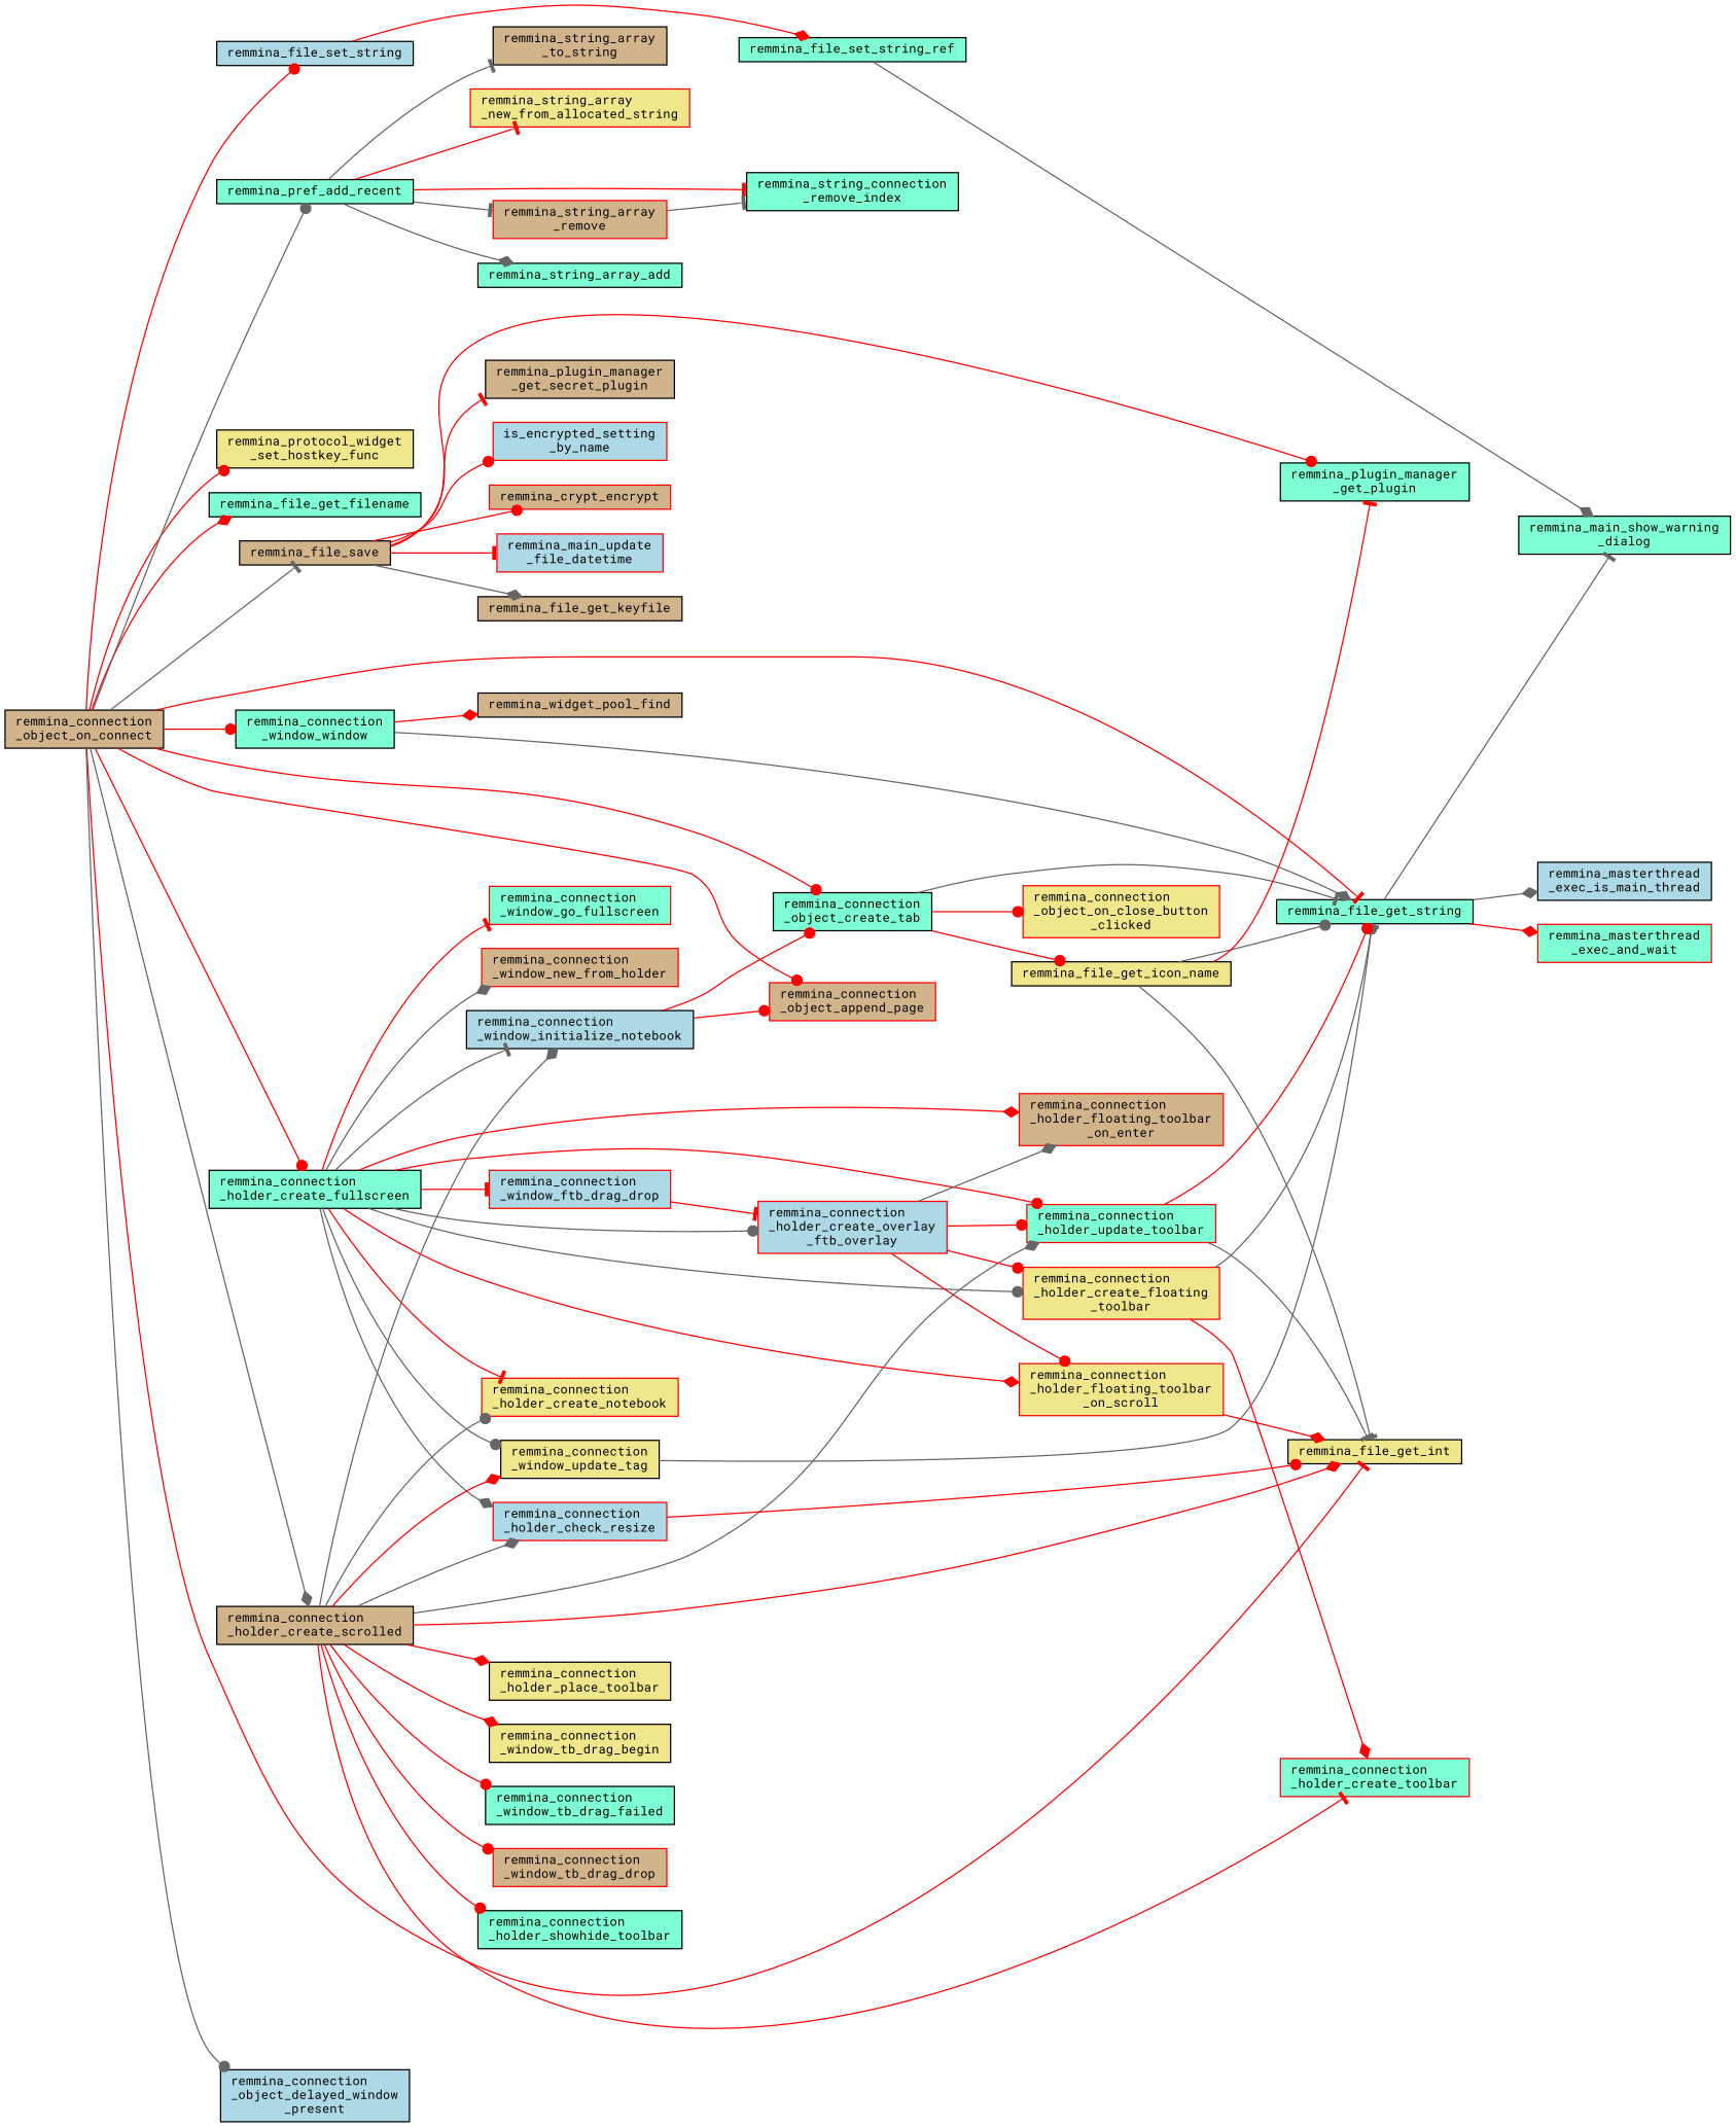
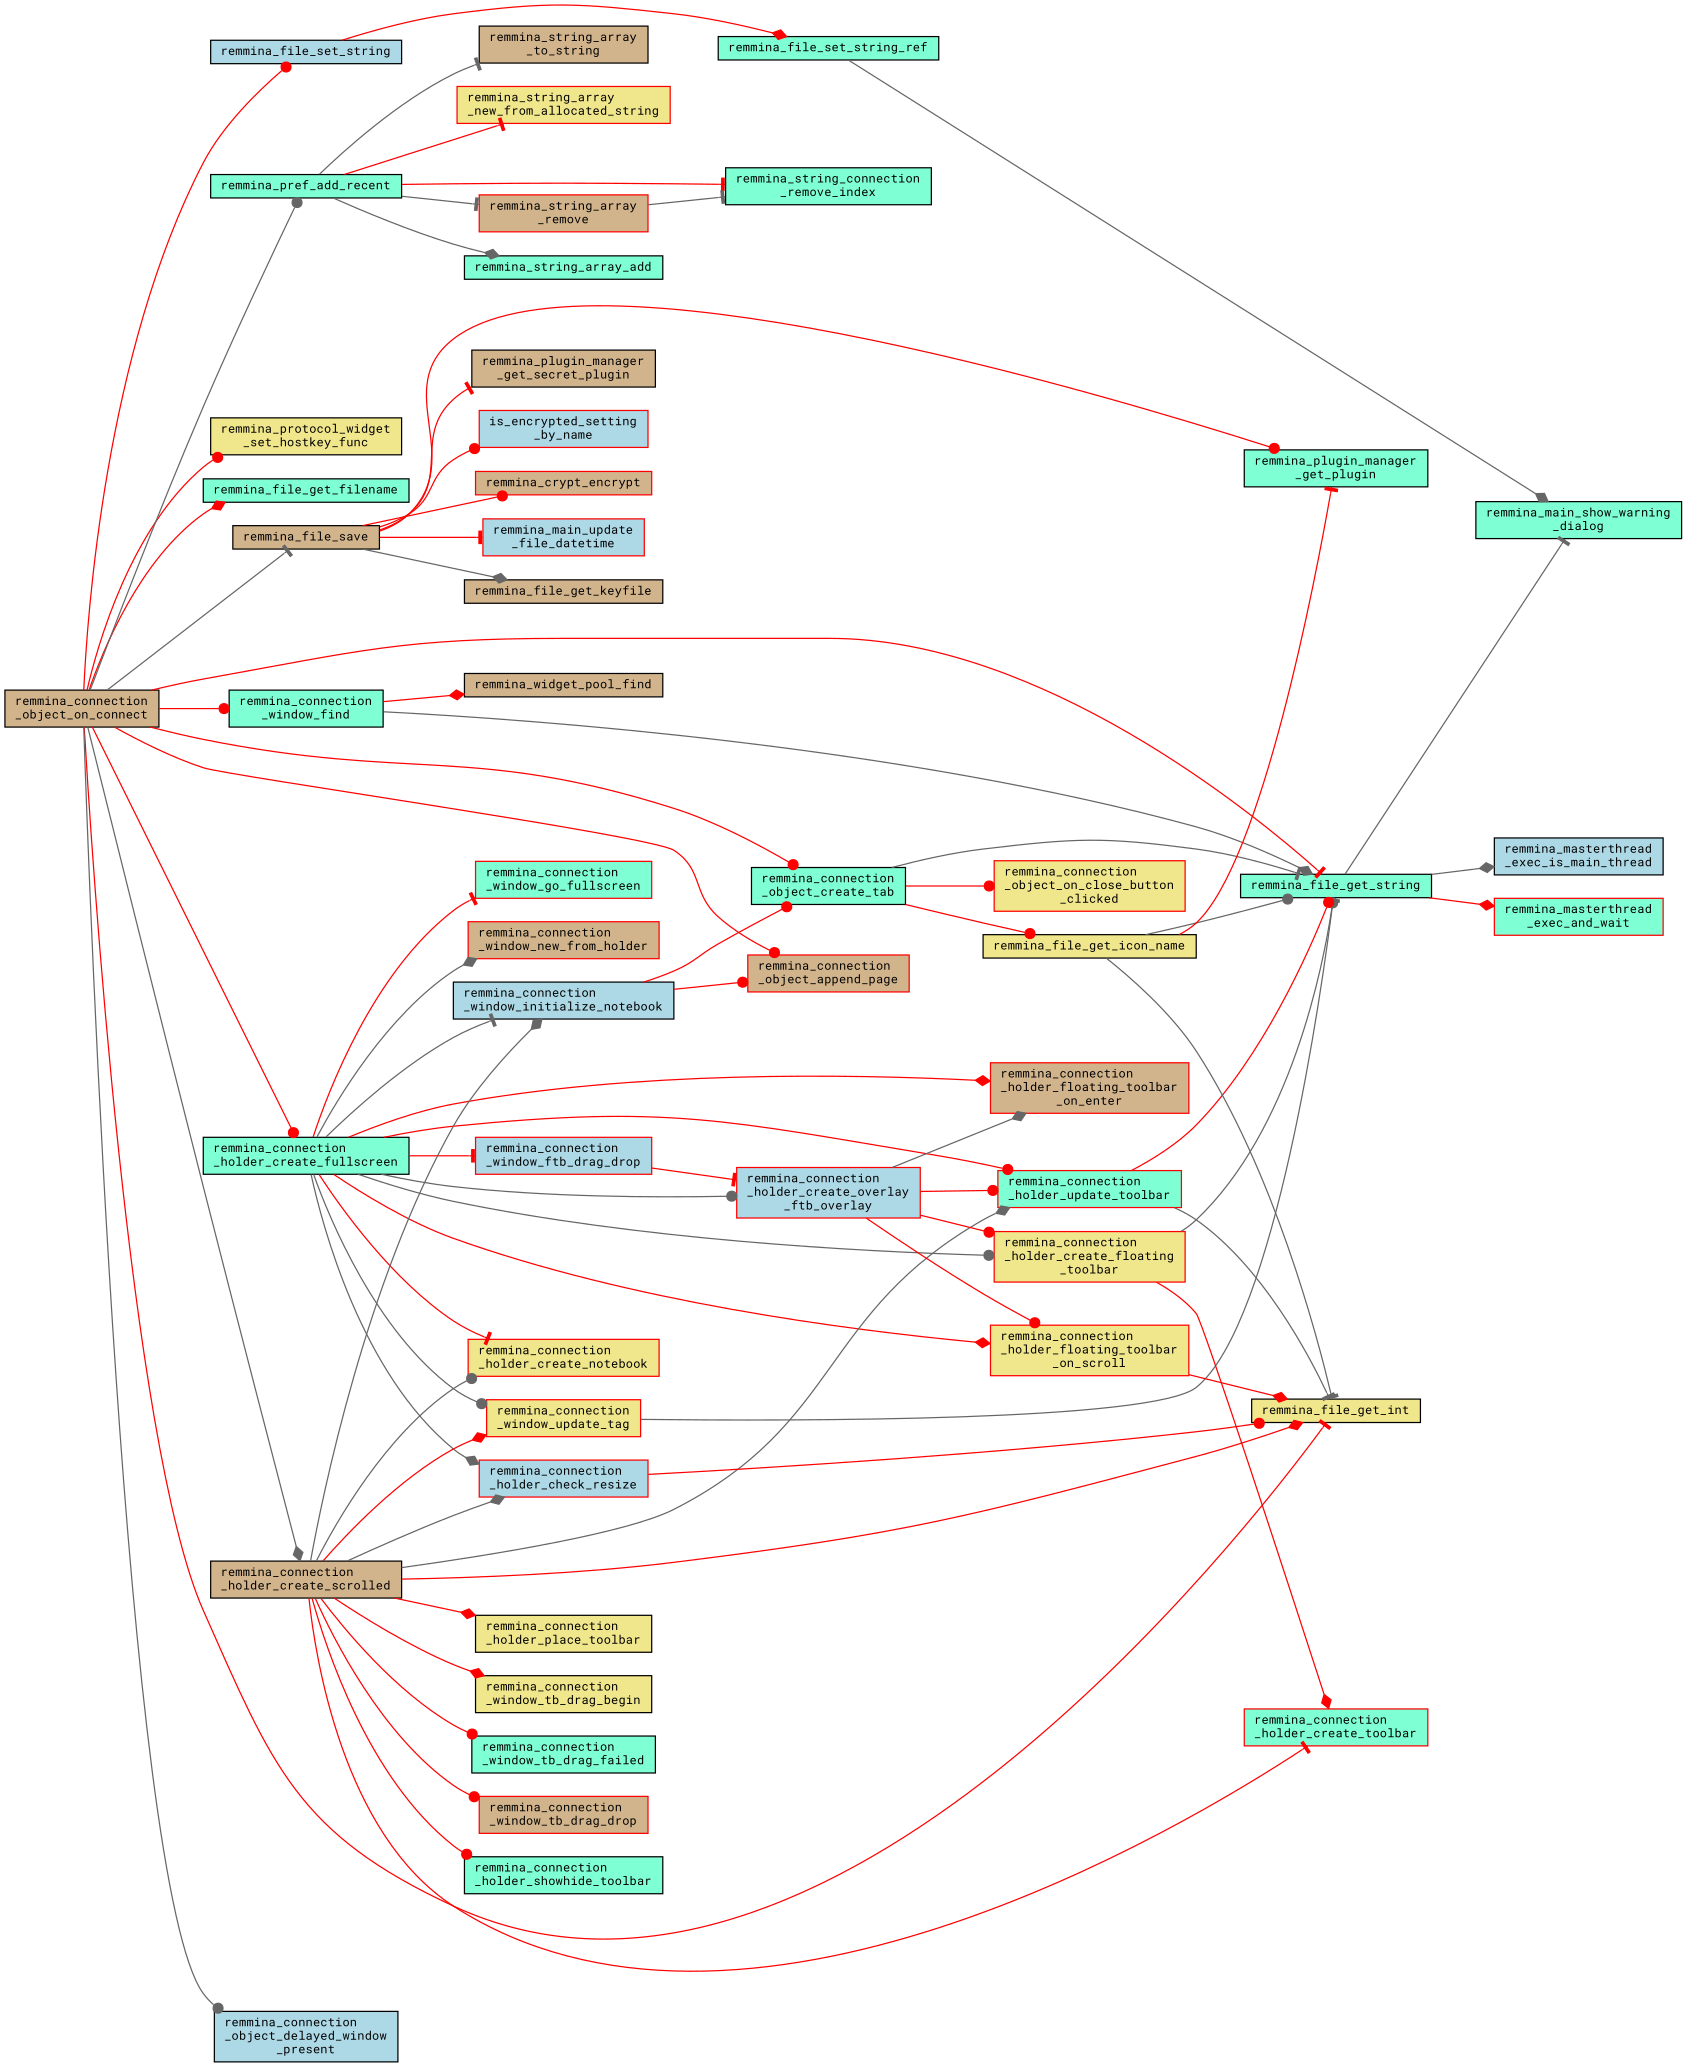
  digraph {
    fontname="Roboto Mono"
    rankdir=LR
    node [color=black fillcolor=aquamarine fontname="Roboto Mono" fontsize=10 shape=record style=filled]
    edge [arrowhead=dot color=red fontname="Roboto Mono" fontsize=10 labelfontname=Helvetica labelfontsize=10 style=solid]
    n1 [fillcolor=tan fontcolor=black height=0.2 label="remmina_connection\l_object_on_connect" width=0.4]
-   n2 [height=0.2 label="remmina_connection\l_window_window" width=0.4]
+   n2 [height=0.2 label="remmina_connection\l_window_find" width=0.4]
    n3 [height=0.2 label=remmina_file_get_string width=0.4]
    n4 [fillcolor=khaki height=0.2 label="remmina_protocol_widget\l_set_hostkey_func" width=0.4]
    n5 [height=0.2 label=remmina_file_get_filename width=0.4]
    n6 [height=0.2 label=remmina_pref_add_recent width=0.4]
    n7 [fillcolor=lightblue height=0.2 label=remmina_file_set_string width=0.4]
    n8 [fillcolor=tan height=0.2 label=remmina_file_save width=0.4]
    n9 [fillcolor=khaki height=0.2 label=remmina_file_get_int width=0.4]
    n10 [height=0.2 label="remmina_connection\l_holder_create_fullscreen" width=0.4]
    n11 [height=0.2 label="remmina_connection\l_object_create_tab" width=0.4]
    n12 [color=red fillcolor=tan height=0.2 label="remmina_connection\l_object_append_page" width=0.4]
    n13 [fillcolor=tan height=0.2 label="remmina_connection\l_holder_create_scrolled" width=0.4]
    n14 [fillcolor=lightblue height=0.2 label="remmina_connection\l_object_delayed_window\l_present" width=0.4]
    n15 [fillcolor=tan height=0.2 label=remmina_widget_pool_find width=0.4]
    n16 [fillcolor=lightblue height=0.2 label="remmina_masterthread\l_exec_is_main_thread" width=0.4]
    n17 [color=red height=0.2 label="remmina_masterthread\l_exec_and_wait" width=0.4]
    n18 [height=0.2 label="remmina_main_show_warning\l_dialog" width=0.4]
    n19 [color=red fillcolor=khaki height=0.2 label="remmina_string_array\l_new_from_allocated_string" width=0.4]
    n20 [color=red fillcolor=tan height=0.2 label="remmina_string_array\l_remove" width=0.4]
    n21 [height=0.2 label="remmina_string_connection\l_remove_index" width=0.4]
    n22 [height=0.2 label=remmina_string_array_add width=0.4]
    n23 [fillcolor=tan height=0.2 label="remmina_string_array\l_to_string" width=0.4]
    n24 [height=0.2 label=remmina_file_set_string_ref width=0.4]
    n25 [fillcolor=tan height=0.2 label=remmina_file_get_keyfile width=0.4]
    n26 [height=0.2 label="remmina_plugin_manager\l_get_plugin" width=0.4]
    n27 [fillcolor=tan height=0.2 label="remmina_plugin_manager\l_get_secret_plugin" width=0.4]
    n28 [color=red fillcolor=lightblue height=0.2 label="is_encrypted_setting\l_by_name" width=0.4]
    n29 [color=red fillcolor=tan height=0.2 label=remmina_crypt_encrypt width=0.4]
    n30 [color=red fillcolor=lightblue height=0.2 label="remmina_main_update\l_file_datetime" width=0.4]
    n31 [color=red fillcolor=tan height=0.2 label="remmina_connection\l_window_new_from_holder" width=0.4]
    n32 [color=red fillcolor=khaki height=0.2 label="remmina_connection\l_holder_create_notebook" width=0.4]
    n33 [fillcolor=lightblue height=0.2 label="remmina_connection\l_window_initialize_notebook" width=0.4]
-   n34 [fillcolor=khaki height=0.2 label="remmina_connection\l_window_update_tag" width=0.4]
+   n34 [color=red fillcolor=khaki height=0.2 label="remmina_connection\l_window_update_tag" width=0.4]
    n35 [color=red fillcolor=lightblue height=0.2 label="remmina_connection\l_holder_create_overlay\l_ftb_overlay" width=0.4]
    n36 [color=red fillcolor=khaki height=0.2 label="remmina_connection\l_holder_create_floating\l_toolbar" width=0.4]
    n37 [color=red height=0.2 label="remmina_connection\l_holder_update_toolbar" width=0.4]
    n38 [color=red fillcolor=tan height=0.2 label="remmina_connection\l_holder_floating_toolbar\l_on_enter" width=0.4]
    n39 [color=red fillcolor=khaki height=0.2 label="remmina_connection\l_holder_floating_toolbar\l_on_scroll" width=0.4]
    n40 [color=red fillcolor=lightblue height=0.2 label="remmina_connection\l_window_ftb_drag_drop" width=0.4]
    n41 [color=red fillcolor=lightblue height=0.2 label="remmina_connection\l_holder_check_resize" width=0.4]
    n42 [color=red height=0.2 label="remmina_connection\l_window_go_fullscreen" width=0.4]
    n43 [fillcolor=khaki height=0.2 label=remmina_file_get_icon_name width=0.4]
    n44 [color=red fillcolor=khaki height=0.2 label="remmina_connection\l_object_on_close_button\l_clicked" width=0.4]
    n45 [color=red height=0.2 label="remmina_connection\l_holder_create_toolbar" width=0.4]
    n46 [fillcolor=khaki height=0.2 label="remmina_connection\l_holder_place_toolbar" width=0.4]
    n47 [fillcolor=khaki height=0.2 label="remmina_connection\l_window_tb_drag_begin" width=0.4]
    n48 [height=0.2 label="remmina_connection\l_window_tb_drag_failed" width=0.4]
    n49 [color=red fillcolor=tan height=0.2 label="remmina_connection\l_window_tb_drag_drop" width=0.4]
    n50 [height=0.2 label="remmina_connection\l_holder_showhide_toolbar" width=0.4]
    n1 -> n2
    n1 -> n3 [arrowhead=tee]
    n1 -> n4
    n1 -> n5 [arrowhead=diamond]
    n1 -> n6 [color=gray40]
    n1 -> n7
    n1 -> n8 [arrowhead=tee color=gray40]
    n1 -> n9 [arrowhead=tee]
    n1 -> n10
    n1 -> n11
    n1 -> n12
    n1 -> n13 [arrowhead=diamond color=gray40]
    n1 -> n14 [color=gray40]
    n2 -> n3 [arrowhead=diamond color=gray40]
    n2 -> n15 [arrowhead=diamond]
    n3 -> n16 [arrowhead=diamond color=gray40]
    n3 -> n17 [arrowhead=diamond]
    n3 -> n18 [arrowhead=tee color=gray40]
    n6 -> n19 [arrowhead=tee]
    n6 -> n20 [arrowhead=tee color=gray40]
    n6 -> n21 [arrowhead=tee]
    n6 -> n22 [arrowhead=diamond color=gray40]
    n6 -> n23 [arrowhead=tee color=gray40]
    n7 -> n24 [arrowhead=diamond]
    n8 -> n25 [arrowhead=diamond color=gray40]
    n8 -> n26
    n8 -> n27 [arrowhead=tee]
    n8 -> n28
    n8 -> n29
    n8 -> n30 [arrowhead=tee]
    n10 -> n31 [arrowhead=diamond color=gray40]
    n10 -> n32 [arrowhead=tee]
    n10 -> n33 [arrowhead=tee color=gray40]
    n10 -> n34 [color=gray40]
    n10 -> n35 [color=gray40]
    n10 -> n36 [color=gray40]
    n10 -> n37
    n10 -> n38 [arrowhead=diamond]
    n10 -> n39 [arrowhead=diamond]
    n10 -> n40 [arrowhead=tee]
    n10 -> n41 [arrowhead=diamond color=gray40]
    n10 -> n42 [arrowhead=tee]
    n11 -> n3 [arrowhead=tee color=gray40]
    n11 -> n43
    n11 -> n44
    n13 -> n9 [arrowhead=diamond]
    n13 -> n32 [color=gray40]
    n13 -> n33 [arrowhead=diamond color=gray40]
    n13 -> n34 [arrowhead=diamond]
    n13 -> n37 [arrowhead=diamond color=gray40]
    n13 -> n41 [arrowhead=diamond color=gray40]
    n13 -> n45 [arrowhead=tee]
    n13 -> n46 [arrowhead=diamond]
    n13 -> n47 [arrowhead=diamond]
    n13 -> n48
    n13 -> n49
    n13 -> n50
    n20 -> n21 [arrowhead=tee color=gray40]
    n24 -> n18 [arrowhead=diamond color=gray40]
    n33 -> n11
    n33 -> n12
    n34 -> n3 [arrowhead=tee color=gray40]
    n35 -> n36
    n35 -> n37
    n35 -> n38 [arrowhead=diamond color=gray40]
    n35 -> n39
    n36 -> n3 [color=gray40]
    n36 -> n45 [arrowhead=diamond]
    n37 -> n3
    n37 -> n9 [arrowhead=tee color=gray40]
    n39 -> n9 [arrowhead=diamond]
    n40 -> n35 [arrowhead=tee]
    n41 -> n9
    n43 -> n3 [color=gray40]
    n43 -> n9 [arrowhead=tee color=gray40]
    n43 -> n26 [arrowhead=tee]
  }
